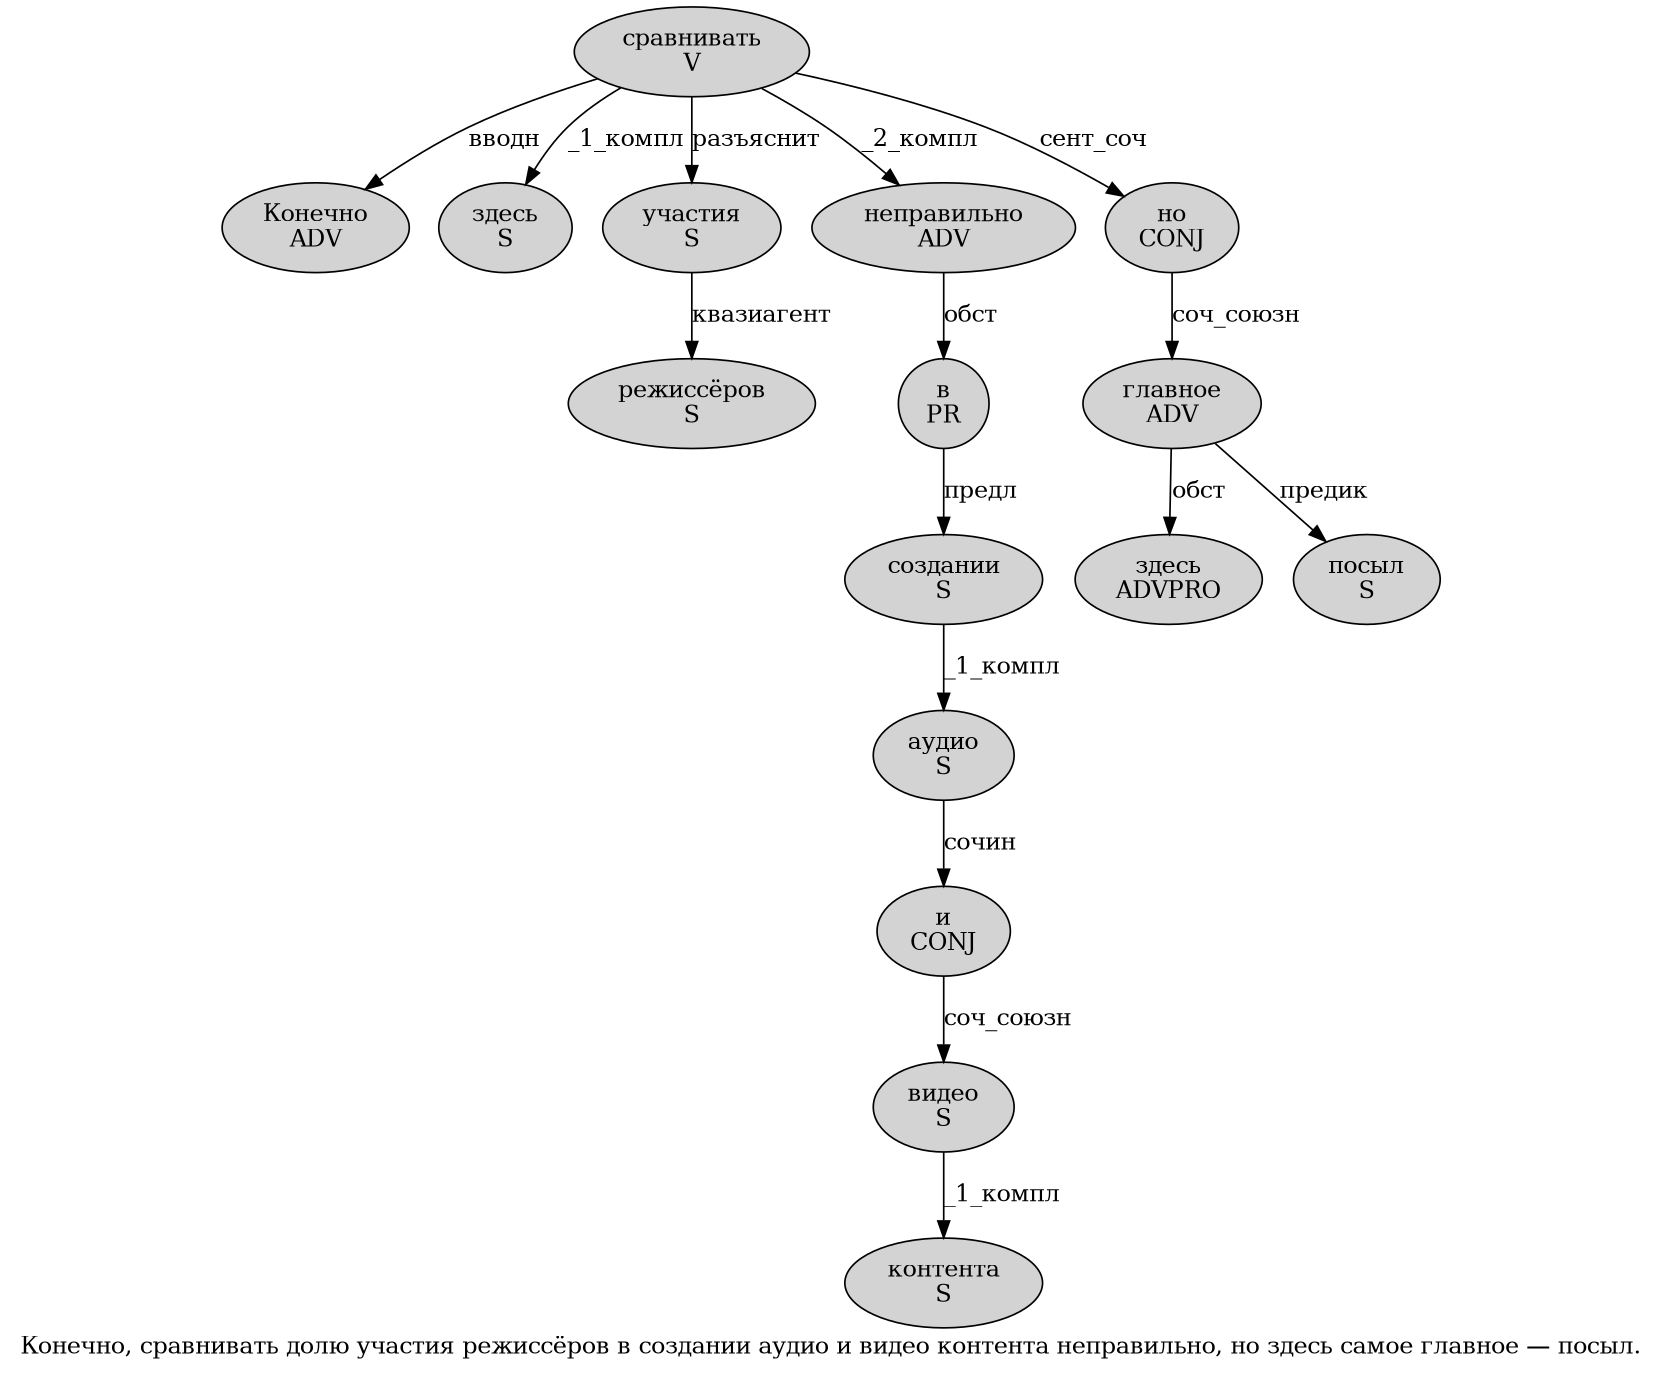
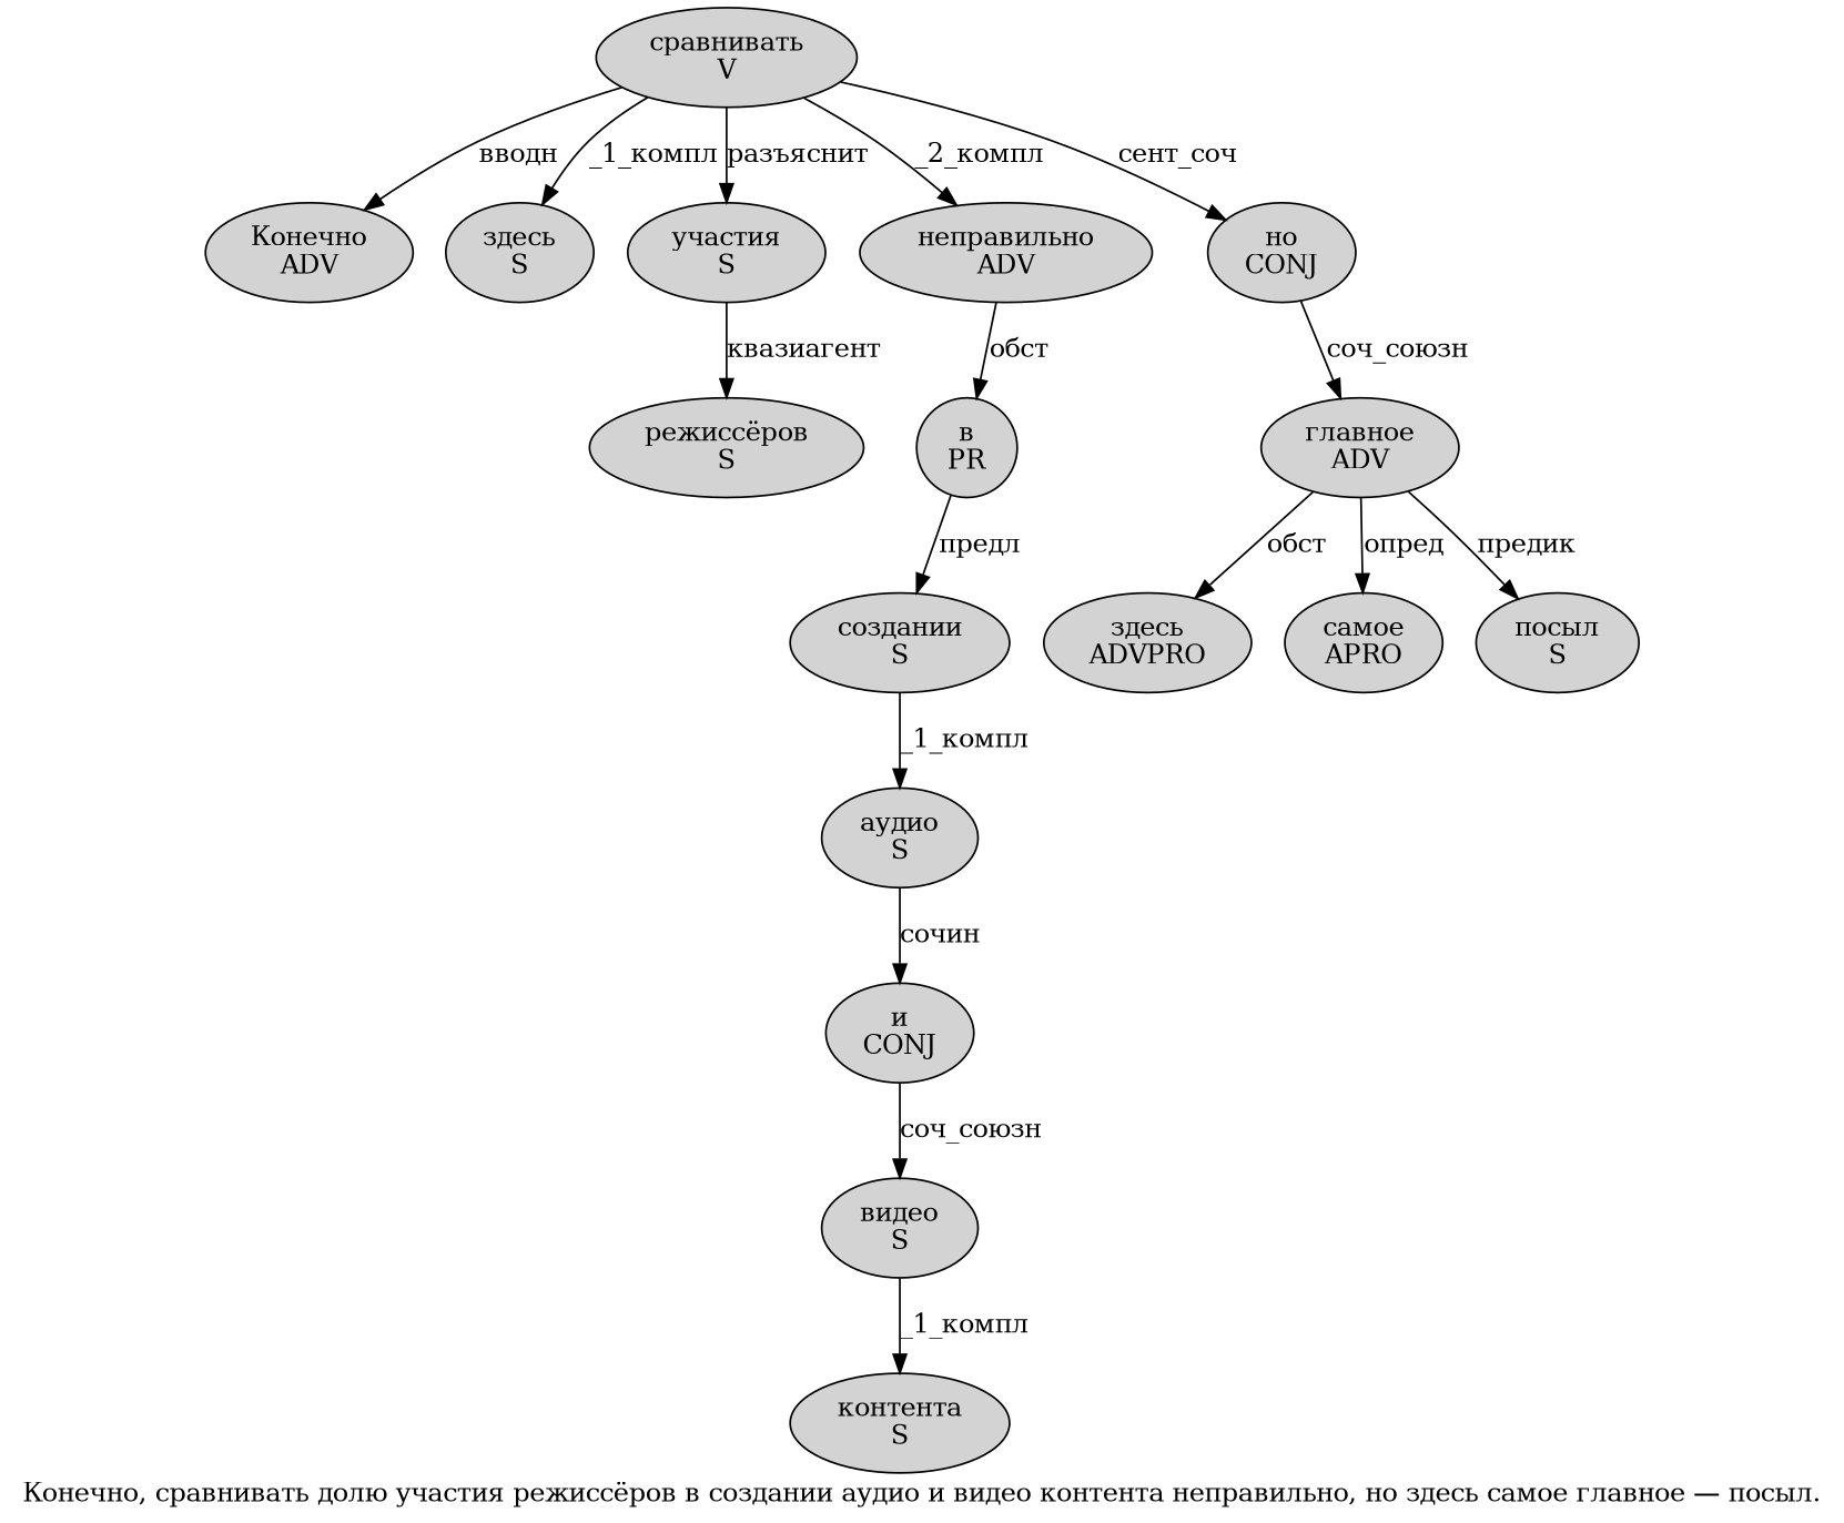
  digraph {
    label="Конечно, сравнивать долю участия режиссёров в создании аудио и видео контента неправильно, но здесь самое главное — посыл."
    node [fillcolor=lightgray penwidth=1 shape=ellipse style=filled]
    n1 [label="Конечно\nADV"]
    n2 [label="сравнивать\nV"]
    n3 [label="здесь\nS"]
    n4 [label="участия\nS"]
    n5 [label="неправильно\nADV"]
    n6 [label="но\nCONJ"]
    n7 [label="режиссёров\nS"]
    n8 [label="в\nPR"]
    n9 [label="главное\nADV"]
    n10 [label="создании\nS"]
    n11 [label="аудио\nS"]
    n12 [label="и\nCONJ"]
    n13 [label="видео\nS"]
    n14 [label="контента\nS"]
    n15 [label="здесь\nADVPRO"]
+   n16 [label="самое\nAPRO"]
    n17 [label="посыл\nS"]
    n2 -> n1 [label="вводн"]
    n2 -> n3 [label="_1_компл"]
    n2 -> n4 [label="разъяснит"]
    n2 -> n5 [label="_2_компл"]
    n2 -> n6 [label="сент_соч"]
    n4 -> n7 [label="квазиагент"]
    n5 -> n8 [label="обст"]
    n6 -> n9 [label="соч_союзн"]
    n8 -> n10 [label="предл"]
    n9 -> n15 [label="обст"]
+   n9 -> n16 [label="опред"]
    n9 -> n17 [label="предик"]
    n10 -> n11 [label="_1_компл"]
    n11 -> n12 [label="сочин"]
    n12 -> n13 [label="соч_союзн"]
    n13 -> n14 [label="_1_компл"]
  }
